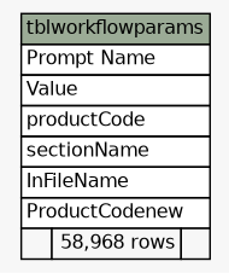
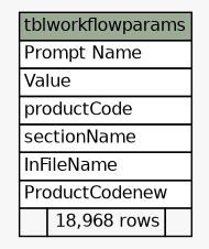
  digraph {
    bgcolor="#f7f7f7"
    fontname=Helvetica
    fontsize=11
    nodesep=0.18
    rankdir=TB
    ranksep=0.46
-   n1 [fontname=Helvetica fontsize=11 label=<     <TABLE BORDER="0" CELLBORDER="1" CELLSPACING="0" BGCOLOR="#ffffff">       <TR><TD COLSPAN="3" BGCOLOR="#9bab96" ALIGN="CENTER">tblworkflowparams</TD></TR>       <TR><TD PORT="Prompt Name" COLSPAN="3" ALIGN="LEFT">Prompt Name</TD></TR>       <TR><TD PORT="Value" COLSPAN="3" ALIGN="LEFT">Value</TD></TR>       <TR><TD PORT="productCode" COLSPAN="3" ALIGN="LEFT">productCode</TD></TR>       <TR><TD PORT="sectionName" COLSPAN="3" ALIGN="LEFT">sectionName</TD></TR>       <TR><TD PORT="InFileName" COLSPAN="3" ALIGN="LEFT">InFileName</TD></TR>       <TR><TD PORT="ProductCodenew" COLSPAN="3" ALIGN="LEFT">ProductCodenew</TD></TR>       <TR><TD ALIGN="LEFT" BGCOLOR="#f7f7f7">  </TD><TD ALIGN="RIGHT" BGCOLOR="#f7f7f7">58,968 rows</TD><TD ALIGN="RIGHT" BGCOLOR="#f7f7f7">  </TD></TR>     </TABLE>> shape=plaintext]
+   n1 [fontname=Helvetica fontsize=11 label=<     <TABLE BORDER="0" CELLBORDER="1" CELLSPACING="0" BGCOLOR="#ffffff">       <TR><TD COLSPAN="3" BGCOLOR="#9bab96" ALIGN="CENTER">tblworkflowparams</TD></TR>       <TR><TD PORT="Prompt Name" COLSPAN="3" ALIGN="LEFT">Prompt Name</TD></TR>       <TR><TD PORT="Value" COLSPAN="3" ALIGN="LEFT">Value</TD></TR>       <TR><TD PORT="productCode" COLSPAN="3" ALIGN="LEFT">productCode</TD></TR>       <TR><TD PORT="sectionName" COLSPAN="3" ALIGN="LEFT">sectionName</TD></TR>       <TR><TD PORT="InFileName" COLSPAN="3" ALIGN="LEFT">InFileName</TD></TR>       <TR><TD PORT="ProductCodenew" COLSPAN="3" ALIGN="LEFT">ProductCodenew</TD></TR>       <TR><TD ALIGN="LEFT" BGCOLOR="#f7f7f7">  </TD><TD ALIGN="RIGHT" BGCOLOR="#f7f7f7">18,968 rows</TD><TD ALIGN="RIGHT" BGCOLOR="#f7f7f7">  </TD></TR>     </TABLE>> shape=plaintext]
  }
